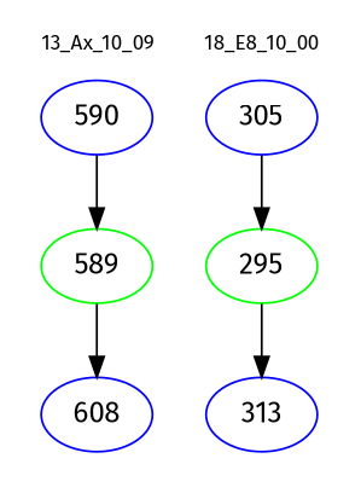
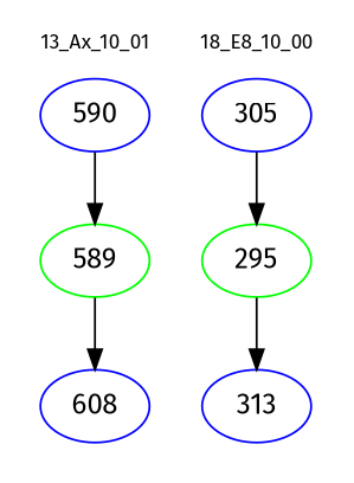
  digraph {
    fontname="Fira Sans"
    node [color=blue fontname="Fira Sans"]
    edge [color=black fontname="Fira Sans"]
    n1 [label=590]
    n2 [color=green label=589]
    n3 [label=608]
    n4 [label=305]
    n5 [color=green label=295]
    n6 [label=313]
    subgraph cluster_1 {
      color=white
      fontsize=10
-     label="13_Ax_10_09"
+     label="13_Ax_10_01"
      n1
      n2
      n3
    }
    subgraph cluster_2 {
      color=white
      fontsize=10
      label="18_E8_10_00"
      n4
      n5
      n6
    }
    n1 -> n2
    n2 -> n3
    n4 -> n5
    n5 -> n6
  }
